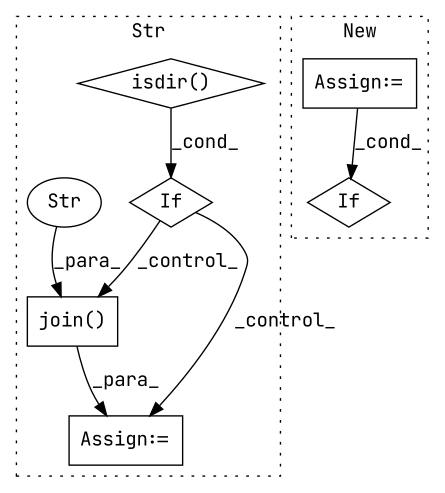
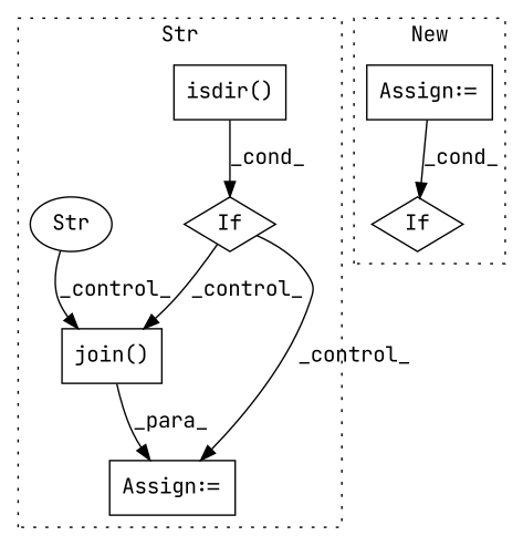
  digraph {
    fontname="JetBrains Mono"
    node [a=75 fontname="JetBrains Mono" l=3 shape=box]
    edge [fontname="JetBrains Mono"]
-   n1 [l="14,1" label="isdir()" s="5786,5810" shape=diamond]
+   n1 [l="14,1" label="isdir()" s="5786,5810"]
    n2 [a=96 label=If s=5783 shape=diamond]
    n3 [a=68 label="Assign:=" s=5862]
    n4 [l="13,1" label="join()" s="5865,5906"]
    n5 [a=66 l=17 label=Str s=5889 shape=ellipse]
    n6 [a=96 l=2 label=If s=7039 shape=diamond]
    n7 [a=68 l=2 label="Assign:=" s=6977]
    subgraph cluster_1 {
      label=Str
      style=dotted
      n1
      n2
      n3
      n4
      n5
    }
    subgraph cluster_2 {
      label=New
      style=dotted
      n6
      n7
    }
    n1 -> n2 [label=_cond_]
    n2 -> n3 [label=_control_]
    n2 -> n4 [label=_control_]
    n4 -> n3 [label=_para_]
-   n5 -> n4 [label=_para_]
+   n5 -> n4 [label=_control_]
    n7 -> n6 [label=_cond_]
  }
